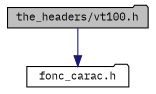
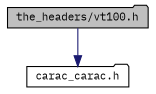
  digraph {
    fontname="IBM Plex Mono"
    node [color=black fontname="IBM Plex Mono" fontsize=10 shape=folder style=filled]
    n1 [fillcolor=grey75 fontcolor=black height=0.2 label="the_headers/vt100.h" width=0.4]
-   n2 [fillcolor=white height=0.2 label="fonc_carac.h" width=0.4]
+   n2 [fillcolor=white height=0.2 label="carac_carac.h" width=0.4]
    n1 -> n2 [color=midnightblue fontname="IBM Plex Mono" fontsize=10 labelfontname=Helvetica labelfontsize=10 style=solid]
  }
